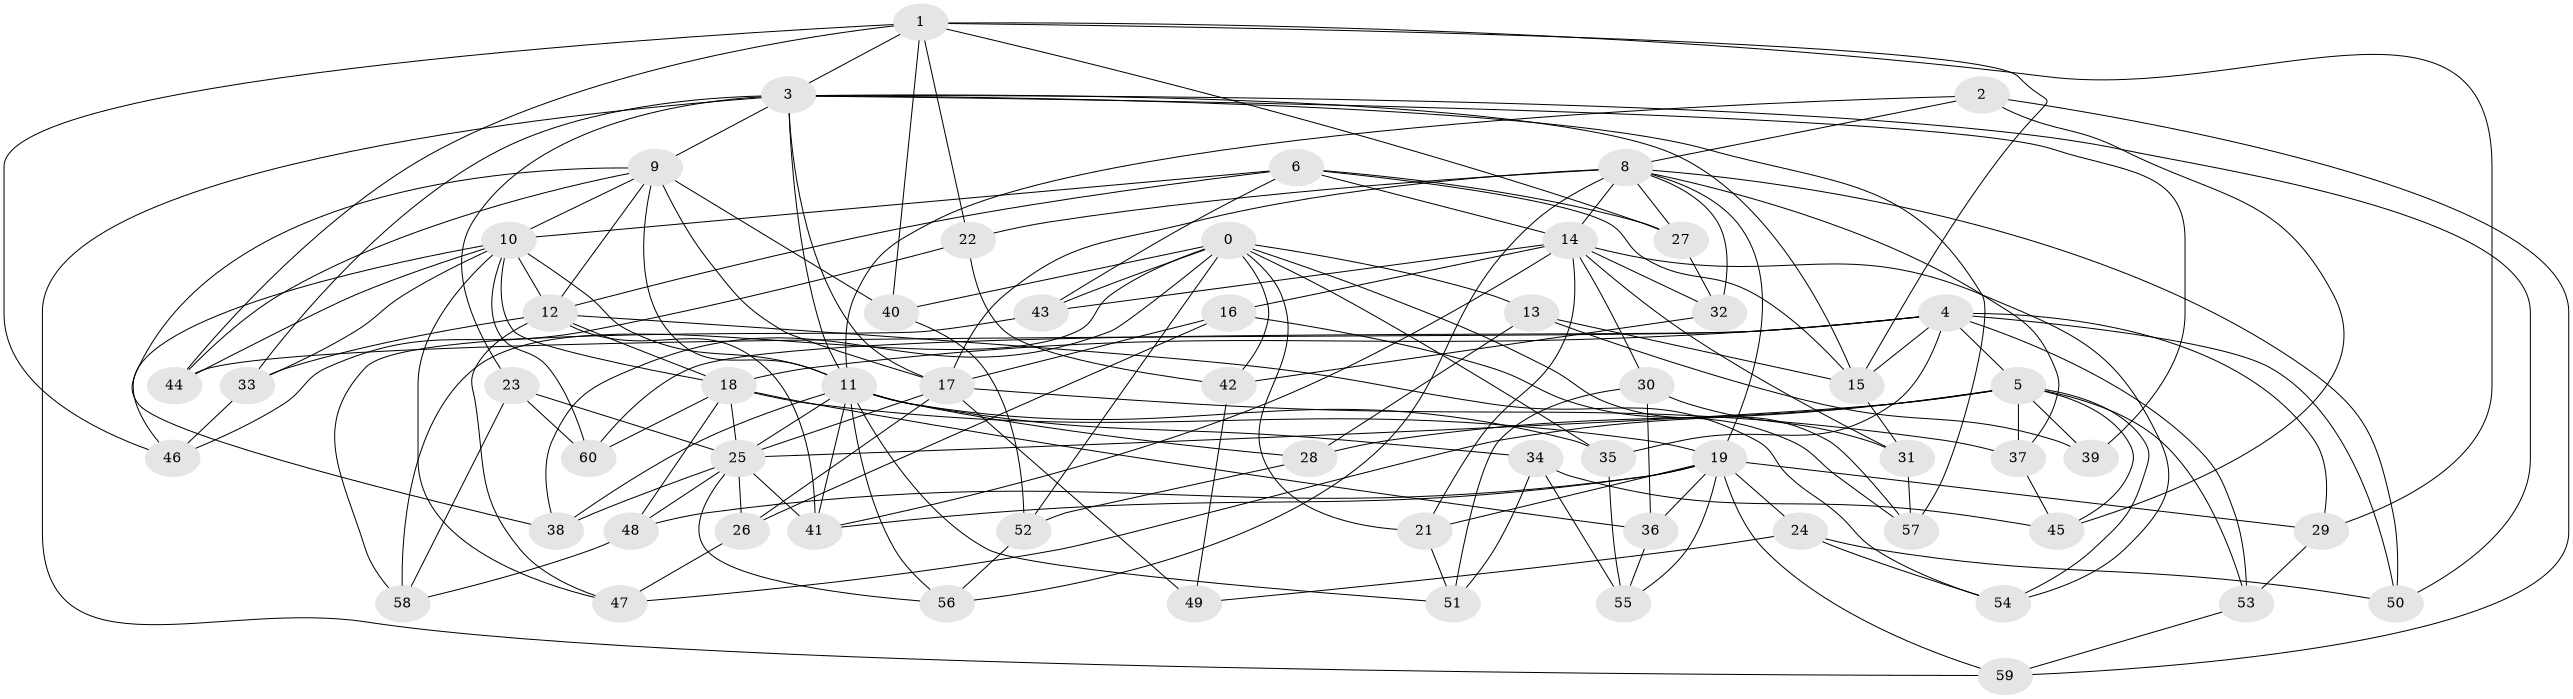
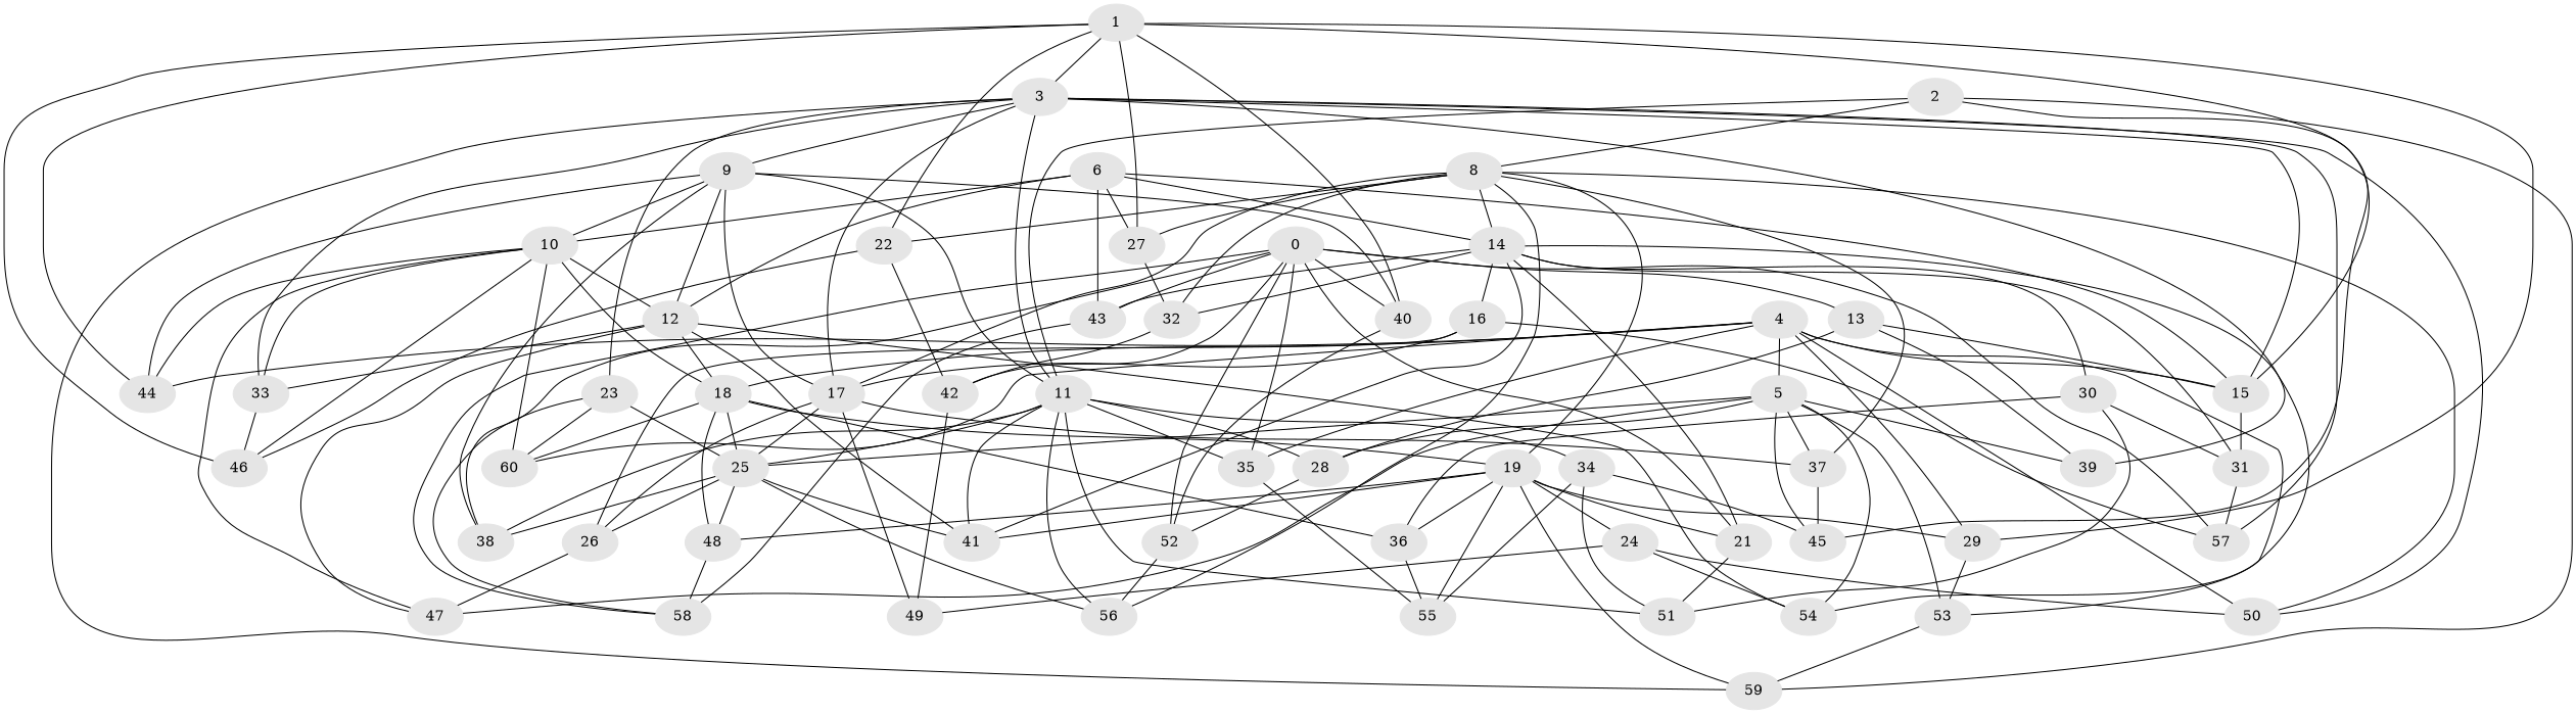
  graph {
    node [color=gray90 style=filled]
    edge [weight=1.0]
    1
    3
    15
    22
    27
    29
    40
    44
    46
    11
    59
    9
    17
    23
    33
    39
    50
    57
    31
    42
    32
    53
    52
    2
    8
    45
    37
    14
    19
    56
    35
    25
    28
    38
    34
    41
    51
    10
    12
    26
    49
    60
    58
    4
    5
    18
    47
    54
    36
    48
    55
    6
    43
    21
    16
    30
    n57 [label=0]
    13
    24
    1 -- 3
    1 -- 15
    1 -- 22
    1 -- 27
    1 -- 29
    1 -- 40
    1 -- 44
    1 -- 46
    3 -- 15
    3 -- 11
    3 -- 59
    3 -- 9
    3 -- 17
    3 -- 23
    3 -- 33
    3 -- 39 [weight=2.0]
    3 -- 50
    3 -- 57
    15 -- 31
    22 -- 46
    22 -- 42
    27 -- 32
    29 -- 53
    40 -- 52
    11 -- 56
    11 -- 35
    11 -- 25
    11 -- 28
    11 -- 38
    11 -- 34
    11 -- 41
    11 -- 51
    9 -- 40
    9 -- 44
    9 -- 11
    9 -- 17 [weight=3.0]
    9 -- 38
    9 -- 10
    9 -- 12
    17 -- 37
    17 -- 25
    17 -- 26
    17 -- 49
    23 -- 25
    23 -- 60
    23 -- 58
    33 -- 46
    31 -- 57
    42 -- 49
    32 -- 42
    53 -- 59
    52 -- 56
    2 -- 11
    2 -- 59
    2 -- 8
    2 -- 45
    8 -- 22
    8 -- 27
    8 -- 17 [weight=3.0]
    8 -- 50
    8 -- 32
    8 -- 37
    8 -- 14
    8 -- 19
    8 -- 56
    37 -- 45
    14 -- 31
    14 -- 32
    14 -- 41
    14 -- 54
    14 -- 43
    14 -- 21
    14 -- 16
    14 -- 30
    19 -- 29
    19 -- 59
    19 -- 41
    19 -- 36
    19 -- 48
    19 -- 55
    19 -- 21
    19 -- 24
    35 -- 55
    25 -- 56
    25 -- 38
    25 -- 41
    25 -- 26
    25 -- 48
    28 -- 52
    34 -- 45
    34 -- 51
    34 -- 55
    10 -- 44
    10 -- 46
-   10 -- 11
    10 -- 33
    10 -- 12 [weight=2.0]
    10 -- 60
    10 -- 18
    10 -- 47
    12 -- 33
    12 -- 41 [weight=2.0]
    12 -- 18
    12 -- 47
    12 -- 54
    26 -- 47
    4 -- 15 [weight=2.0]
    4 -- 29
    4 -- 44
    4 -- 50
    4 -- 53
    4 -- 35
    4 -- 60
    4 -- 5
    4 -- 18
    5 -- 39
    5 -- 53
    5 -- 45
    5 -- 37
    5 -- 25 [weight=2.0]
    5 -- 28
    5 -- 47
    5 -- 54
    18 -- 19
    18 -- 25
    18 -- 60
    18 -- 36
    18 -- 48
    36 -- 55
    48 -- 58
    6 -- 15 [weight=2.0]
    6 -- 27
    6 -- 14
    6 -- 10 [weight=2.0]
    6 -- 12
    6 -- 43
    43 -- 58
    21 -- 51
    16 -- 17
    16 -- 57
    16 -- 26
    30 -- 31
    30 -- 51
    30 -- 36
    n57 -- 40
    n57 -- 57
    n57 -- 42
    n57 -- 52
    n57 -- 35
    n57 -- 38
    n57 -- 58
    n57 -- 43
    n57 -- 21
    n57 -- 13
    13 -- 15
    13 -- 39
    13 -- 28
    24 -- 50
    24 -- 49
    24 -- 54
  }
